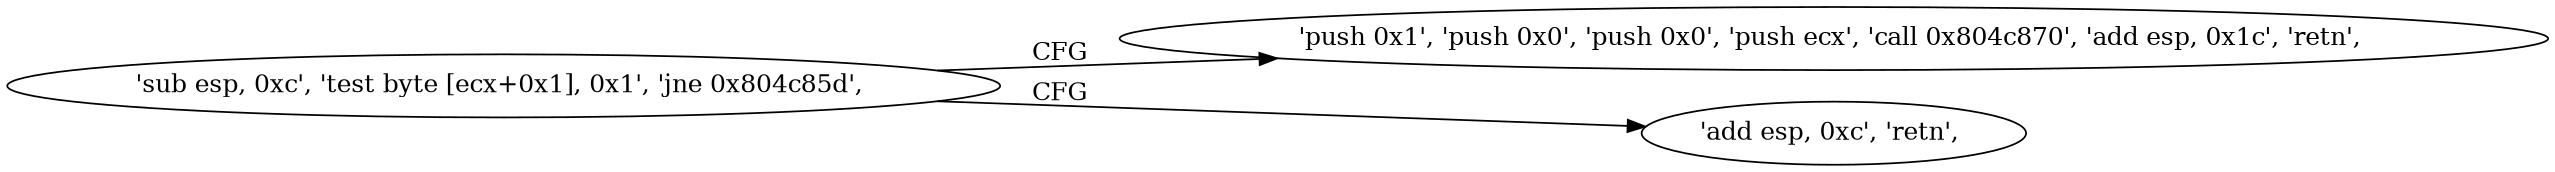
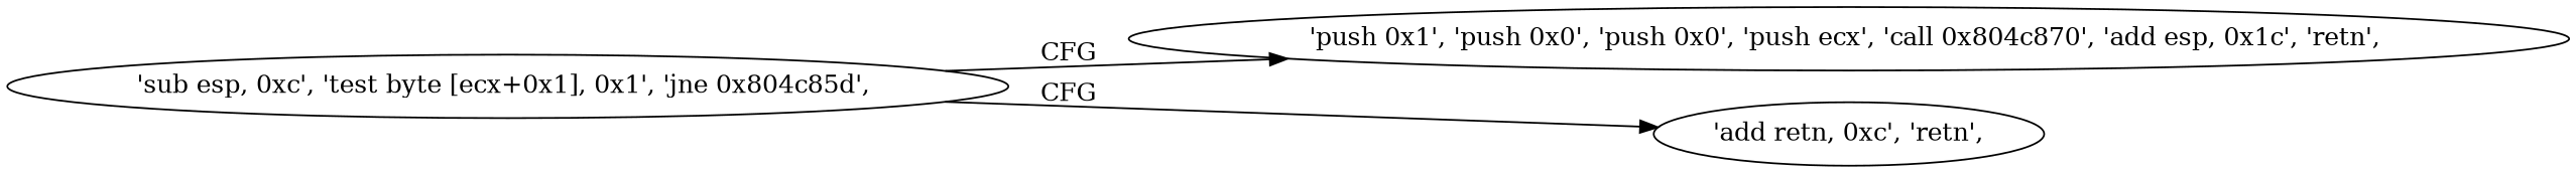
  digraph {
    rankdir=LR
    n1 [label="'sub esp, 0xc', 'test byte [ecx+0x1], 0x1', 'jne 0x804c85d', "]
    n2 [label="'push 0x1', 'push 0x0', 'push 0x0', 'push ecx', 'call 0x804c870', 'add esp, 0x1c', 'retn', "]
-   n3 [label="'add esp, 0xc', 'retn', "]
+   n3 [label="'add retn, 0xc', 'retn',"]
    n1 -> n2 [label=CFG]
    n1 -> n3 [label=CFG]
  }
